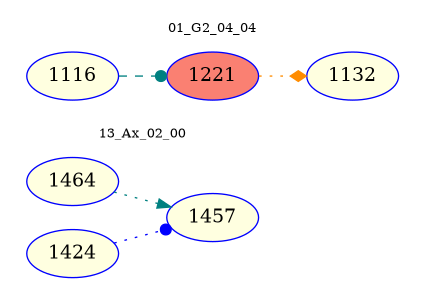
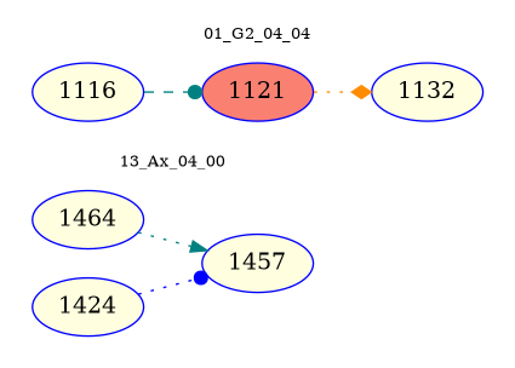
  digraph {
    rankdir=LR
    node [color=blue fillcolor=lightyellow style=filled]
    edge [arrowhead=dot color=teal style=dotted]
    n1 [label=1464]
    n2 [label=1457]
    n3 [label=1424]
    n4 [label=1116]
-   n5 [fillcolor=salmon label=1221]
+   n5 [fillcolor=salmon label=1121]
    n6 [label=1132]
    subgraph cluster_1 {
      color=white
      fontsize=10
-     label="13_Ax_02_00"
+     label="13_Ax_04_00"
      n1
      n2
      n3
    }
    subgraph cluster_2 {
      color=white
      fontsize=10
      label="01_G2_04_04"
      n4
      n5
      n6
    }
    n1 -> n2 [arrowhead=normal]
    n3 -> n2 [color=blue]
    n4 -> n5 [style=dashed]
    n5 -> n6 [arrowhead=diamond color=darkorange]
  }
